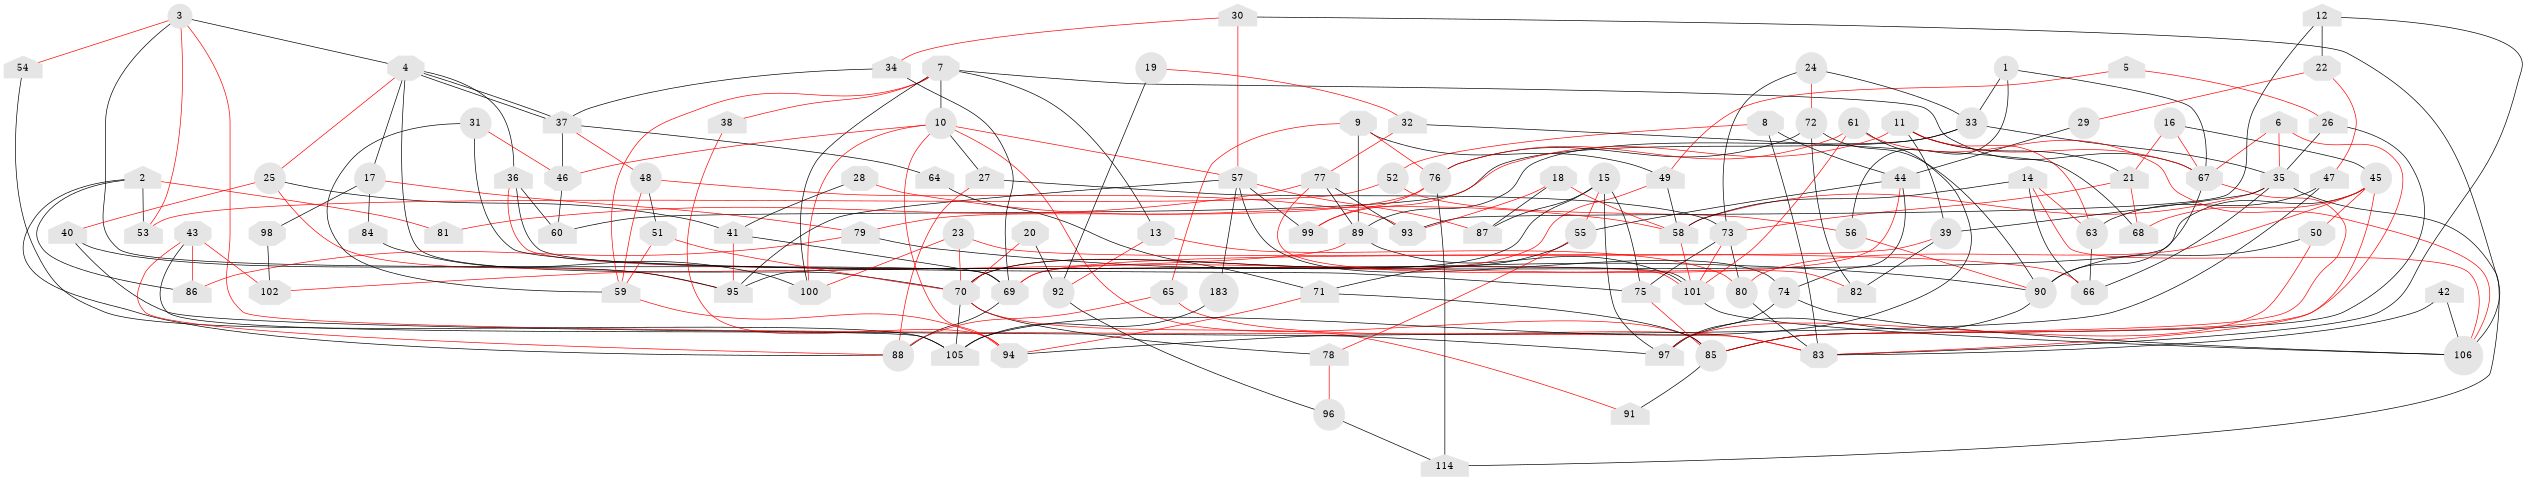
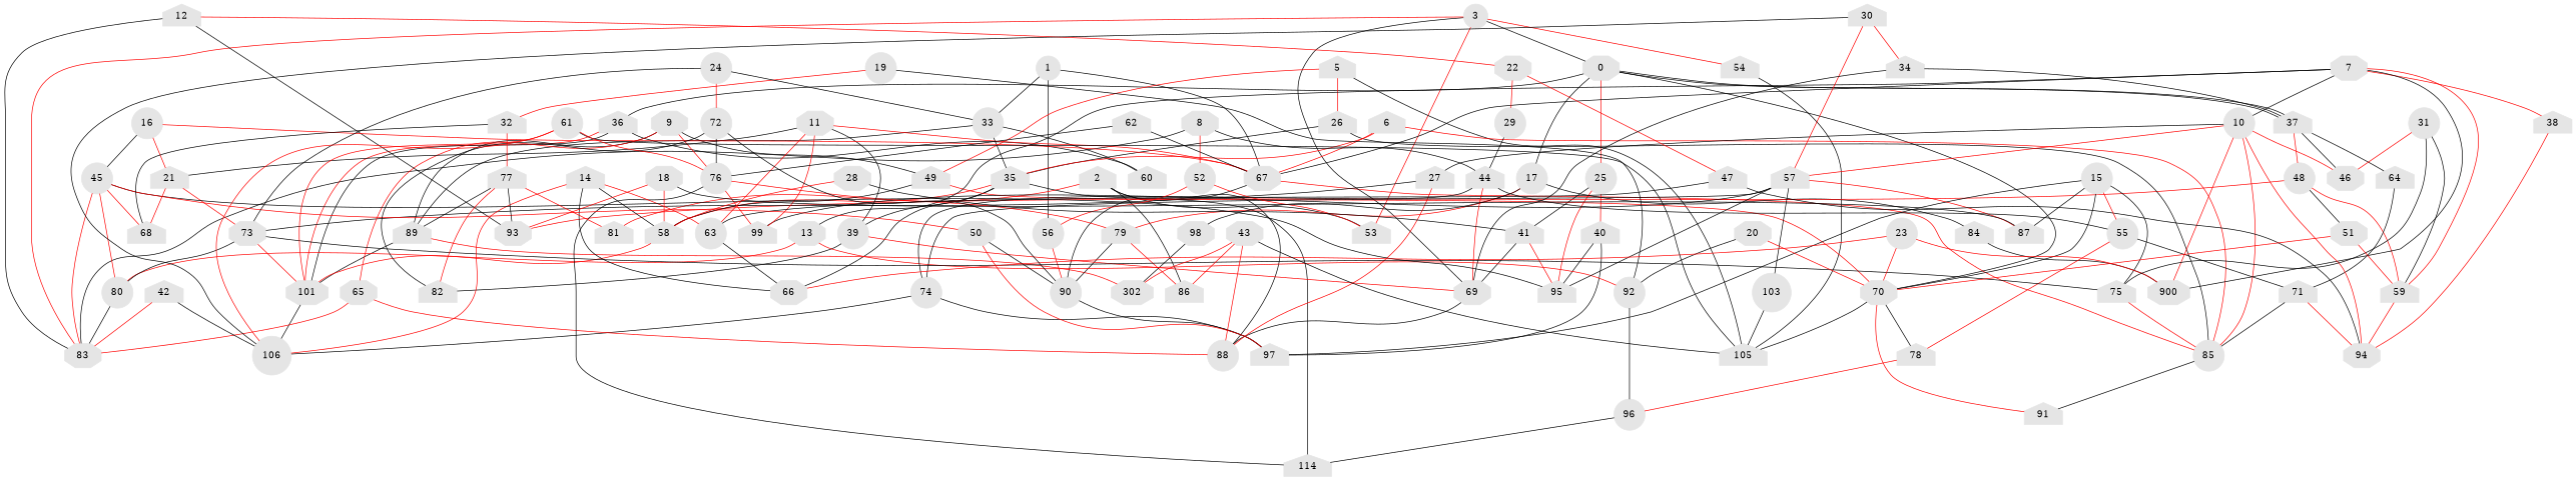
  graph {
    node [color=gray90 shape=house style=filled]
    edge [color=black]
    1 [shape=circle]
    33 [shape=circle]
    56 [shape=circle]
    67 [shape=octagon]
    35
    89
    60
    90 [shape=circle]
    85 [shape=circle]
    2
    53
    81
    86
    88 [shape=circle]
    3 [shape=circle]
-   4 [shape=octagon]
+   4 [shape=octagon label=0]
    54
    69 [shape=octagon]
    83 [shape=octagon]
    17 [shape=circle]
    25 [shape=circle]
    36
    37
    70 [shape=octagon]
    105
    79
    84
    98 [shape=octagon]
    40
    41
    95
    101 [shape=octagon]
    46 [shape=octagon]
    48 [shape=circle]
    64
    78
    91
    5
    26
    49
    58
    6
    39 [shape=circle]
    66 [shape=octagon]
    n45 [label=114]
    7 [shape=octagon]
    10 [shape=circle]
    13 [shape=octagon]
    38
    59
-   100 [shape=octagon]
+   100 [shape=octagon label=900]
    27
    57
    94 [shape=octagon]
    80 [shape=circle]
    92 [shape=circle]
    8 [shape=octagon]
    44
    52 [shape=circle]
    55 [shape=circle]
    74 [shape=circle]
    9 [shape=octagon]
    65 [shape=octagon]
    76 [shape=circle]
    99
-   102 [shape=octagon]
+   102 [shape=octagon label=302]
    73 [shape=octagon]
    87
-   103 [shape=circle label=183]
+   103 [shape=circle]
    11 [shape=octagon]
    21
    63 [shape=circle]
    68
    82
    12
    22 [shape=octagon]
    93 [shape=octagon]
    29 [shape=circle]
    47
    96 [shape=circle]
    14
    106 [shape=circle]
    15 [shape=circle]
    75
    97
    71
    16 [shape=circle]
    45 [shape=circle]
    50 [shape=octagon]
    18 [shape=octagon]
    19 [shape=circle]
    32
    77
    20 [shape=octagon]
    23 [shape=circle]
    24 [shape=circle]
    72 [shape=circle]
    28 [shape=octagon]
    30
    34
    31 [shape=circle]
    51 [shape=octagon]
    42
    43 [shape=octagon]
    61 [shape=circle]
+   62
    1 -- 33
    1 -- 56
    1 -- 67
    33 -- 35
    33 -- 89
    33 -- 60
    56 -- 90 [color=red]
    67 -- 90
    67 -- 85 [color=red]
    35 -- 58 [color=red]
    35 -- 39
    35 -- 66
    35 -- n45
    89 -- 101
    89 -- 102 [color=red]
    90 -- 97
    85 -- 91
    2 -- 53
    2 -- 81 [color=red]
    2 -- 86
    2 -- 88
    3 -- 53 [color=red]
    3 -- 4
    3 -- 54 [color=red]
    3 -- 69
    3 -- 83 [color=red]
    4 -- 17
    4 -- 25 [color=red]
    4 -- 36
    4 -- 37
    4 -- 37
    4 -- 70
    54 -- 105
    69 -- 88
    17 -- 79 [color=red]
    17 -- 84
    17 -- 98
    25 -- 40 [color=red]
    25 -- 41
    25 -- 95 [color=red]
    36 -- 60
    36 -- 101 [color=red]
    36 -- 101
    37 -- 46
    37 -- 48 [color=red]
    37 -- 64
    70 -- 105
    70 -- 78
    70 -- 91 [color=red]
    79 -- 90
    79 -- 86 [color=red]
    84 -- 100
    98 -- 102
    40 -- 95
    40 -- 97
    41 -- 69
    41 -- 95 [color=red]
    101 -- 106
-   46 -- 60
    48 -- 59 [color=red]
    48 -- 93 [color=red]
    48 -- 51
    64 -- 71
    78 -- 96 [color=red]
+   5 -- 105
    5 -- 26 [color=red]
    5 -- 49 [color=red]
    26 -- 35
    26 -- 85
    49 -- 70 [color=red]
    49 -- 58
    58 -- 101 [color=red]
    6 -- 67 [color=red]
    6 -- 35 [color=red]
    6 -- 85 [color=red]
    39 -- 69 [color=red]
    39 -- 82
    7 -- 67
    7 -- 10
    7 -- 13
    7 -- 38 [color=red]
    7 -- 59 [color=red]
    7 -- 100
    10 -- 85 [color=red]
    10 -- 46 [color=red]
    10 -- 100 [color=red]
    10 -- 27
    10 -- 57 [color=red]
    10 -- 94 [color=red]
    13 -- 80 [color=red]
    13 -- 92 [color=red]
    38 -- 94 [color=red]
    59 -- 94 [color=red]
    27 -- 88 [color=red]
    27 -- 73
    57 -- 95
    57 -- 74
    57 -- 99
    57 -- 87 [color=red]
    57 -- 103
    80 -- 83
    92 -- 96
    8 -- 83
    8 -- 44
    8 -- 52 [color=red]
    44 -- 69 [color=red]
    44 -- 55
    44 -- 74
    52 -- 56 [color=red]
    52 -- 53 [color=red]
    55 -- 78 [color=red]
    55 -- 71
    74 -- 106
    74 -- 97
    9 -- 89
    9 -- 49
    9 -- 65 [color=red]
    9 -- 76 [color=red]
    65 -- 88 [color=red]
    65 -- 83 [color=red]
    76 -- 79 [color=red]
    76 -- n45
    76 -- 99 [color=red]
    73 -- 101 [color=red]
    73 -- 80
    73 -- 75
    103 -- 105
    11 -- 67 [color=red]
    11 -- 39
    11 -- 99 [color=red]
    11 -- 21
    11 -- 63 [color=red]
    21 -- 73 [color=red]
    21 -- 68 [color=red]
    63 -- 66
    12 -- 83
-   12 -- 22
+   12 -- 22 [color=red]
    12 -- 93
    22 -- 29 [color=red]
    22 -- 47 [color=red]
    29 -- 44
    47 -- 94
    47 -- 63
    96 -- n45
    14 -- 58
    14 -- 66
    14 -- 63 [color=red]
    14 -- 106 [color=red]
    15 -- 70
    15 -- 55 [color=red]
    15 -- 87
    15 -- 75
    15 -- 97
    75 -- 85 [color=red]
    71 -- 85
    71 -- 94 [color=red]
    16 -- 67 [color=red]
    16 -- 21 [color=red]
    16 -- 45
    45 -- 83 [color=red]
    45 -- 95
    45 -- 80 [color=red]
    45 -- 68 [color=red]
    45 -- 50 [color=red]
    50 -- 90
    50 -- 97 [color=red]
    18 -- 58 [color=red]
    18 -- 87
    18 -- 93 [color=red]
    19 -- 92
    19 -- 32 [color=red]
    32 -- 68
    32 -- 77 [color=red]
    77 -- 89
    77 -- 81 [color=red]
    77 -- 82 [color=red]
    77 -- 93
    20 -- 70 [color=red]
    20 -- 92
    23 -- 70 [color=red]
    23 -- 66 [color=red]
    23 -- 100 [color=red]
    24 -- 33
    24 -- 73
    24 -- 72 [color=red]
    72 -- 90
    72 -- 76
    72 -- 82
    28 -- 41
    28 -- 58 [color=red]
    30 -- 57 [color=red]
    30 -- 106
    30 -- 34 [color=red]
    34 -- 69
    34 -- 37
    31 -- 46 [color=red]
    31 -- 59
    31 -- 75
    51 -- 70 [color=red]
    51 -- 59 [color=red]
-   42 -- 83
+   42 -- 83 [color=red]
    42 -- 106
    43 -- 86 [color=red]
    43 -- 88 [color=red]
    43 -- 105
    43 -- 102 [color=red]
    61 -- 105
    61 -- 101 [color=red]
    61 -- 76 [color=red]
    61 -- 106 [color=red]
+   62 -- 67
+   62 -- 76
  }
